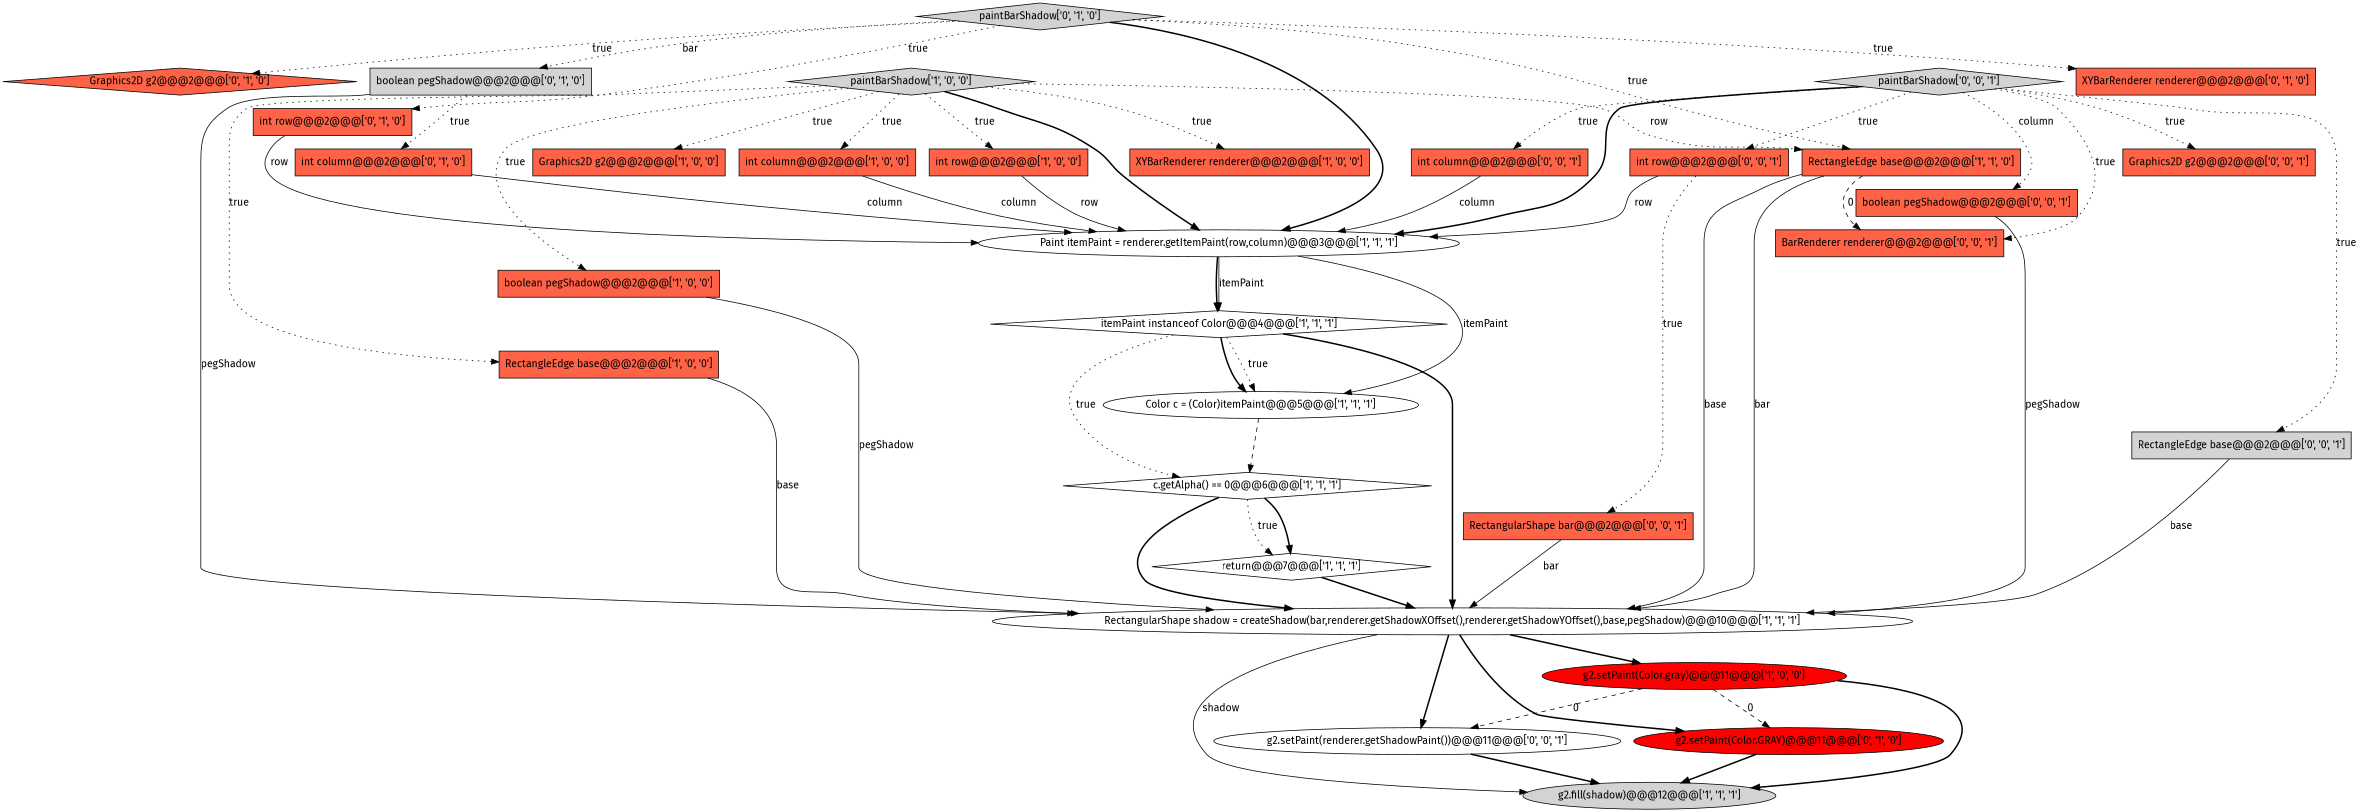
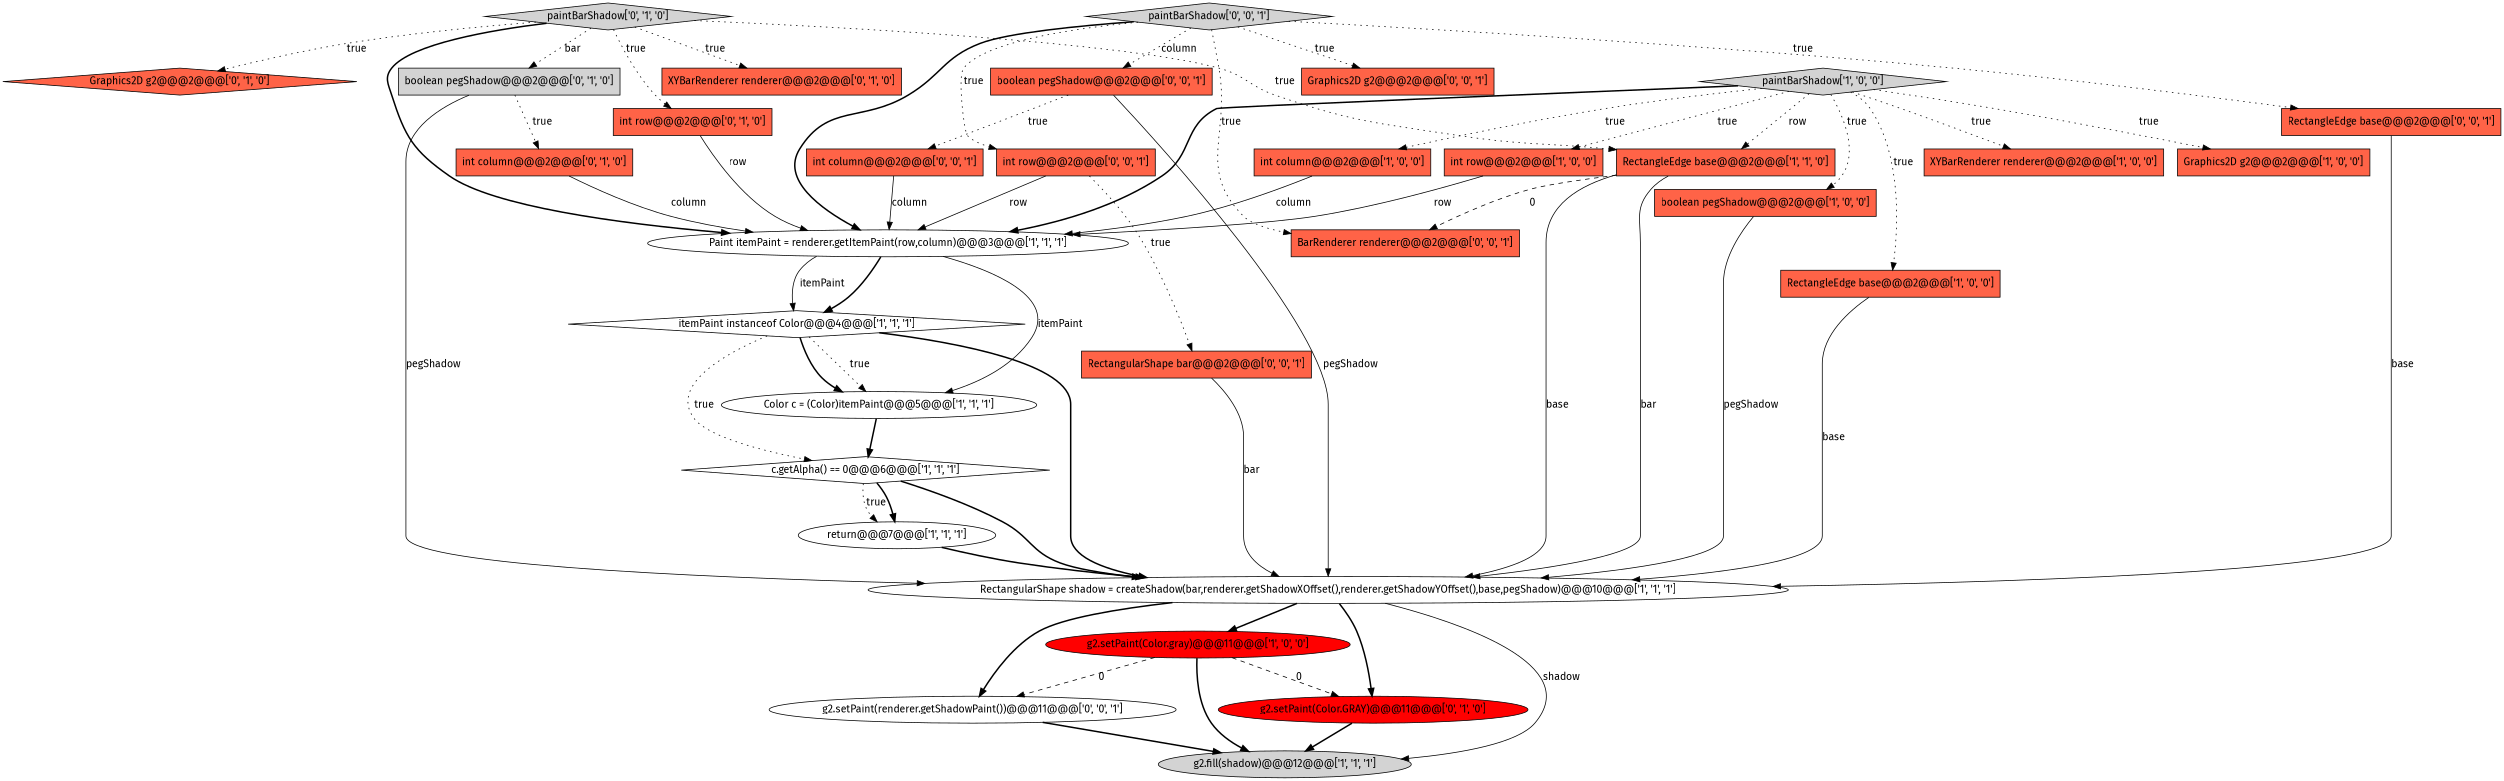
  digraph {
    fontname="Fira Sans"
    node [fillcolor=tomato fontname="Fira Sans" shape=box style=filled]
    edge [fontname="Fira Sans" style=dotted]
    n1 [label="Graphics2D g2@@@2@@@['0', '1', '0']" shape=diamond]
    n2 [label="XYBarRenderer renderer@@@2@@@['1', '0', '0']"]
    n3 [label="Graphics2D g2@@@2@@@['1', '0', '0']"]
    n4 [fillcolor=white label="c.getAlpha() == 0@@@6@@@['1', '1', '1']" shape=diamond]
-   n5 [fillcolor=white label="return@@@7@@@['1', '1', '1']" shape=diamond]
+   n5 [fillcolor=white label="return@@@7@@@['1', '1', '1']" shape=ellipse]
    n6 [fillcolor=white label="RectangularShape shadow = createShadow(bar,renderer.getShadowXOffset(),renderer.getShadowYOffset(),base,pegShadow)@@@10@@@['1', '1', '1']" shape=ellipse]
    n7 [fillcolor=red label="g2.setPaint(Color.gray)@@@11@@@['1', '0', '0']" shape=ellipse]
    n8 [fillcolor=white label="g2.setPaint(renderer.getShadowPaint())@@@11@@@['0', '0', '1']" shape=ellipse]
    n9 [fillcolor=red label="g2.setPaint(Color.GRAY)@@@11@@@['0', '1', '0']" shape=ellipse]
    n10 [fillcolor=lightgray label="g2.fill(shadow)@@@12@@@['1', '1', '1']" shape=ellipse]
    n11 [label="int column@@@2@@@['0', '0', '1']"]
    n12 [fillcolor=white label="Paint itemPaint = renderer.getItemPaint(row,column)@@@3@@@['1', '1', '1']" shape=ellipse]
    n13 [fillcolor=white label="Color c = (Color)itemPaint@@@5@@@['1', '1', '1']" shape=ellipse]
    n14 [fillcolor=white label="itemPaint instanceof Color@@@4@@@['1', '1', '1']" shape=diamond]
    n15 [label="int row@@@2@@@['0', '1', '0']"]
    n16 [label="boolean pegShadow@@@2@@@['0', '0', '1']"]
    n17 [fillcolor=lightgray label="paintBarShadow['1', '0', '0']" shape=diamond]
    n18 [label="boolean pegShadow@@@2@@@['1', '0', '0']"]
    n19 [label="int column@@@2@@@['1', '0', '0']"]
    n20 [label="RectangleEdge base@@@2@@@['1', '1', '0']"]
    n21 [label="RectangleEdge base@@@2@@@['1', '0', '0']"]
    n22 [label="int row@@@2@@@['1', '0', '0']"]
    n23 [label="BarRenderer renderer@@@2@@@['0', '0', '1']"]
    n24 [label="int column@@@2@@@['0', '1', '0']"]
    n25 [label="Graphics2D g2@@@2@@@['0', '0', '1']"]
    n26 [fillcolor=lightgray label="paintBarShadow['0', '0', '1']" shape=diamond]
    n27 [label="int row@@@2@@@['0', '0', '1']"]
-   n28 [fillcolor=lightgray label="RectangleEdge base@@@2@@@['0', '0', '1']"]
+   n28 [label="RectangleEdge base@@@2@@@['0', '0', '1']"]
    n29 [label="RectangularShape bar@@@2@@@['0', '0', '1']"]
    n30 [fillcolor=lightgray label="paintBarShadow['0', '1', '0']" shape=diamond]
    n31 [fillcolor=lightgray label="boolean pegShadow@@@2@@@['0', '1', '0']"]
    n32 [label="XYBarRenderer renderer@@@2@@@['0', '1', '0']"]
    n4 -> n5 [label=true]
    n4 -> n5 [style=bold]
    n4 -> n6 [style=bold]
    n5 -> n6 [style=bold]
    n6 -> n7 [style=bold]
    n6 -> n8 [style=bold]
    n6 -> n9 [style=bold]
    n6 -> n10 [label=shadow style=solid]
    n7 -> n8 [label=0 style=dashed]
    n7 -> n9 [label=0 style=dashed]
    n7 -> n10 [style=bold]
    n8 -> n10 [style=bold]
    n9 -> n10 [style=bold]
    n11 -> n12 [label=column style=solid]
    n12 -> n13 [label=itemPaint style=solid]
    n12 -> n14 [style=bold]
    n12 -> n14 [label=itemPaint style=solid]
-   n13 -> n4 [style=dashed]
+   n13 -> n4 [style=bold]
    n14 -> n4 [label=true]
    n14 -> n6 [style=bold]
    n14 -> n13 [label=true]
    n14 -> n13 [style=bold]
    n15 -> n12 [label=row style=solid]
    n16 -> n6 [label=pegShadow style=solid]
    n17 -> n2 [label=true]
    n17 -> n3 [label=true]
    n17 -> n12 [style=bold]
    n17 -> n18 [label=true]
    n17 -> n19 [label=true]
    n17 -> n20 [label=row]
    n17 -> n21 [label=true]
    n17 -> n22 [label=true]
    n18 -> n6 [label=pegShadow style=solid]
    n19 -> n12 [label=column style=solid]
    n20 -> n6 [label=bar style=solid]
    n20 -> n6 [label=base style=solid]
    n20 -> n23 [label=0 style=dashed]
    n21 -> n6 [label=base style=solid]
    n22 -> n12 [label=row style=solid]
    n24 -> n12 [label=column style=solid]
-   n26 -> n11 [label=true]
+   n16 -> n11 [label=true]
    n26 -> n12 [style=bold]
    n26 -> n16 [label=column]
    n26 -> n23 [label=true]
    n26 -> n25 [label=true]
    n26 -> n27 [label=true]
    n26 -> n28 [label=true]
    n27 -> n12 [label=row style=solid]
    n27 -> n29 [label=true]
    n28 -> n6 [label=base style=solid]
    n29 -> n6 [label=bar style=solid]
    n30 -> n1 [label=true]
    n30 -> n12 [style=bold]
    n30 -> n15 [label=true]
    n30 -> n20 [label=true]
    n30 -> n31 [label=bar]
    n30 -> n32 [label=true]
    n31 -> n6 [label=pegShadow style=solid]
    n31 -> n24 [label=true]
  }
